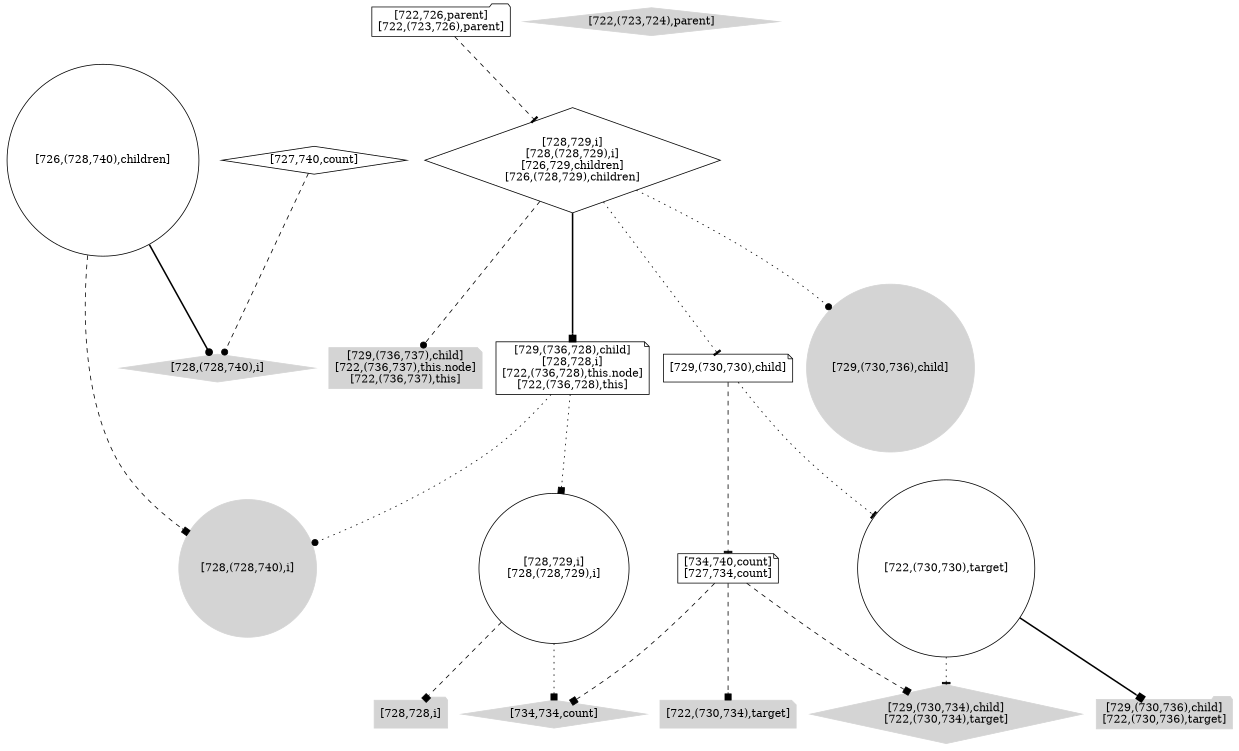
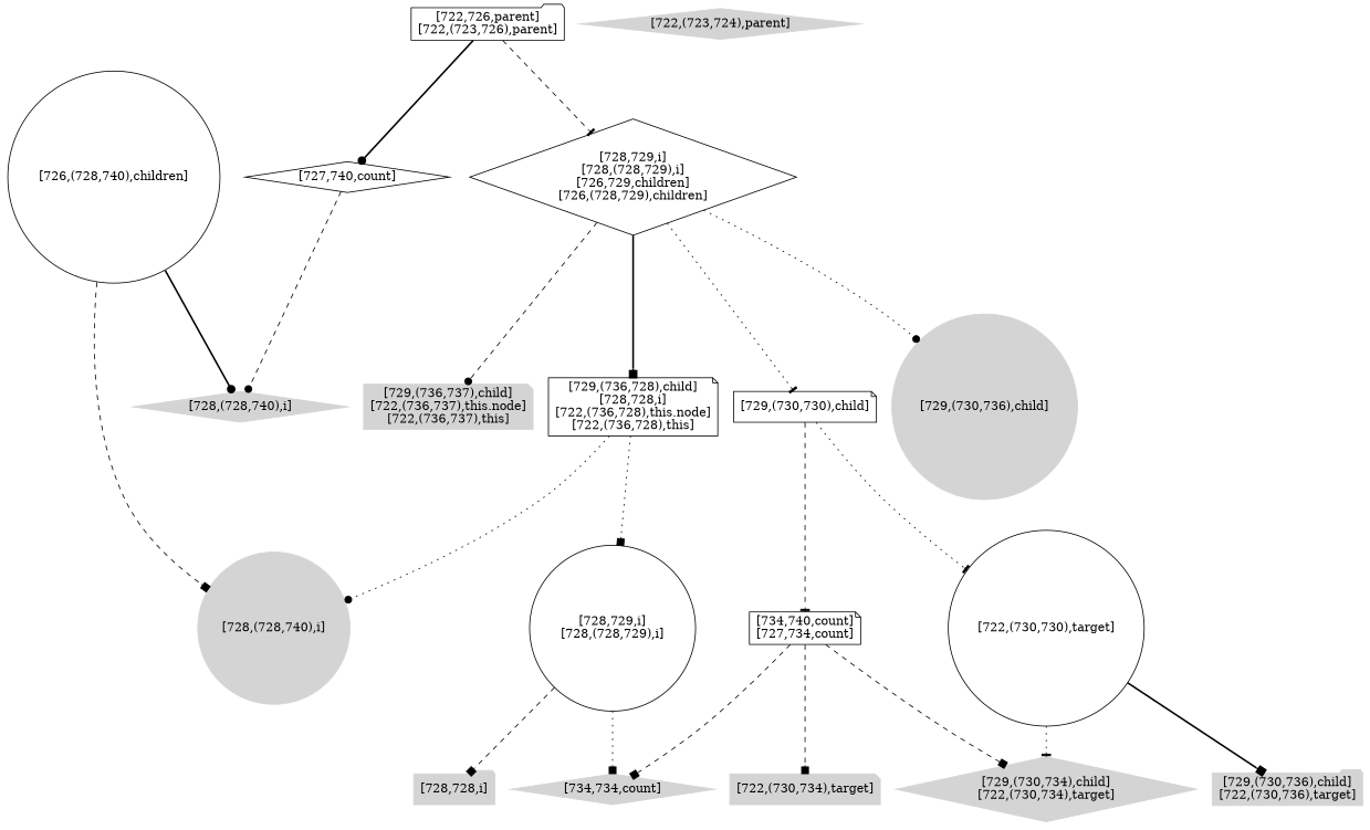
  digraph {
    node [color=".0 .0 .83" shape=diamond style=filled]
    edge [arrowhead=box style=dashed]
    n1 [label="[729,(736,737),child]\n[722,(736,737),this.node]\n[722,(736,737),this]" shape=note]
    n2 [label="[734,734,count]"]
    n3 [label="[728,728,i]" shape=folder]
    n4 [label="[728,729,i]\n[728,(728,729),i]" shape=circle color="" style=""]
    n5 [label="[728,(728,740),i]" shape=circle]
    n6 [label="[729,(736,728),child]\n[728,728,i]\n[722,(736,728),this.node]\n[722,(736,728),this]" shape=note color="" style=""]
    n7 [label="[729,(730,734),child]\n[722,(730,734),target]"]
    n8 [label="[729,(730,736),child]\n[722,(730,736),target]" shape=folder]
    n9 [label="[722,(730,730),target]" shape=circle color="" style=""]
    n10 [label="[722,(730,734),target]" shape=note]
    n11 [label="[722,(723,724),parent]"]
    n12 [label="[734,740,count]\n[727,734,count]" shape=note color="" style=""]
    n13 [label="[729,(730,730),child]" shape=note color="" style=""]
    n14 [label="[729,(730,736),child]" shape=circle]
    n15 [label="[728,729,i]\n[728,(728,729),i]\n[726,729,children]\n[726,(728,729),children]" color="" style=""]
    n16 [label="[728,(728,740),i]"]
    n17 [label="[726,(728,740),children]" shape=circle color="" style=""]
    n18 [label="[727,740,count]" color="" style=""]
    n19 [label="[722,726,parent]\n[722,(723,726),parent]" shape=folder color="" style=""]
    n4 -> n2 [style=dotted]
    n4 -> n3
    n6 -> n4 [style=dotted]
    n6 -> n5 [arrowhead=dot style=dotted]
    n9 -> n7 [arrowhead=tee style=dotted]
    n9 -> n8 [style=bold]
    n12 -> n2
    n12 -> n7
    n12 -> n10
    n13 -> n9 [arrowhead=tee style=dotted]
    n13 -> n12 [arrowhead=tee]
    n15 -> n1 [arrowhead=dot]
    n15 -> n6 [style=bold]
    n15 -> n13 [arrowhead=tee style=dotted]
    n15 -> n14 [arrowhead=dot style=dotted]
    n17 -> n5
    n17 -> n16 [arrowhead=dot style=bold]
    n18 -> n16 [arrowhead=dot]
    n19 -> n15 [arrowhead=tee]
+   n19 -> n18 [arrowhead=dot style=bold]
  }
